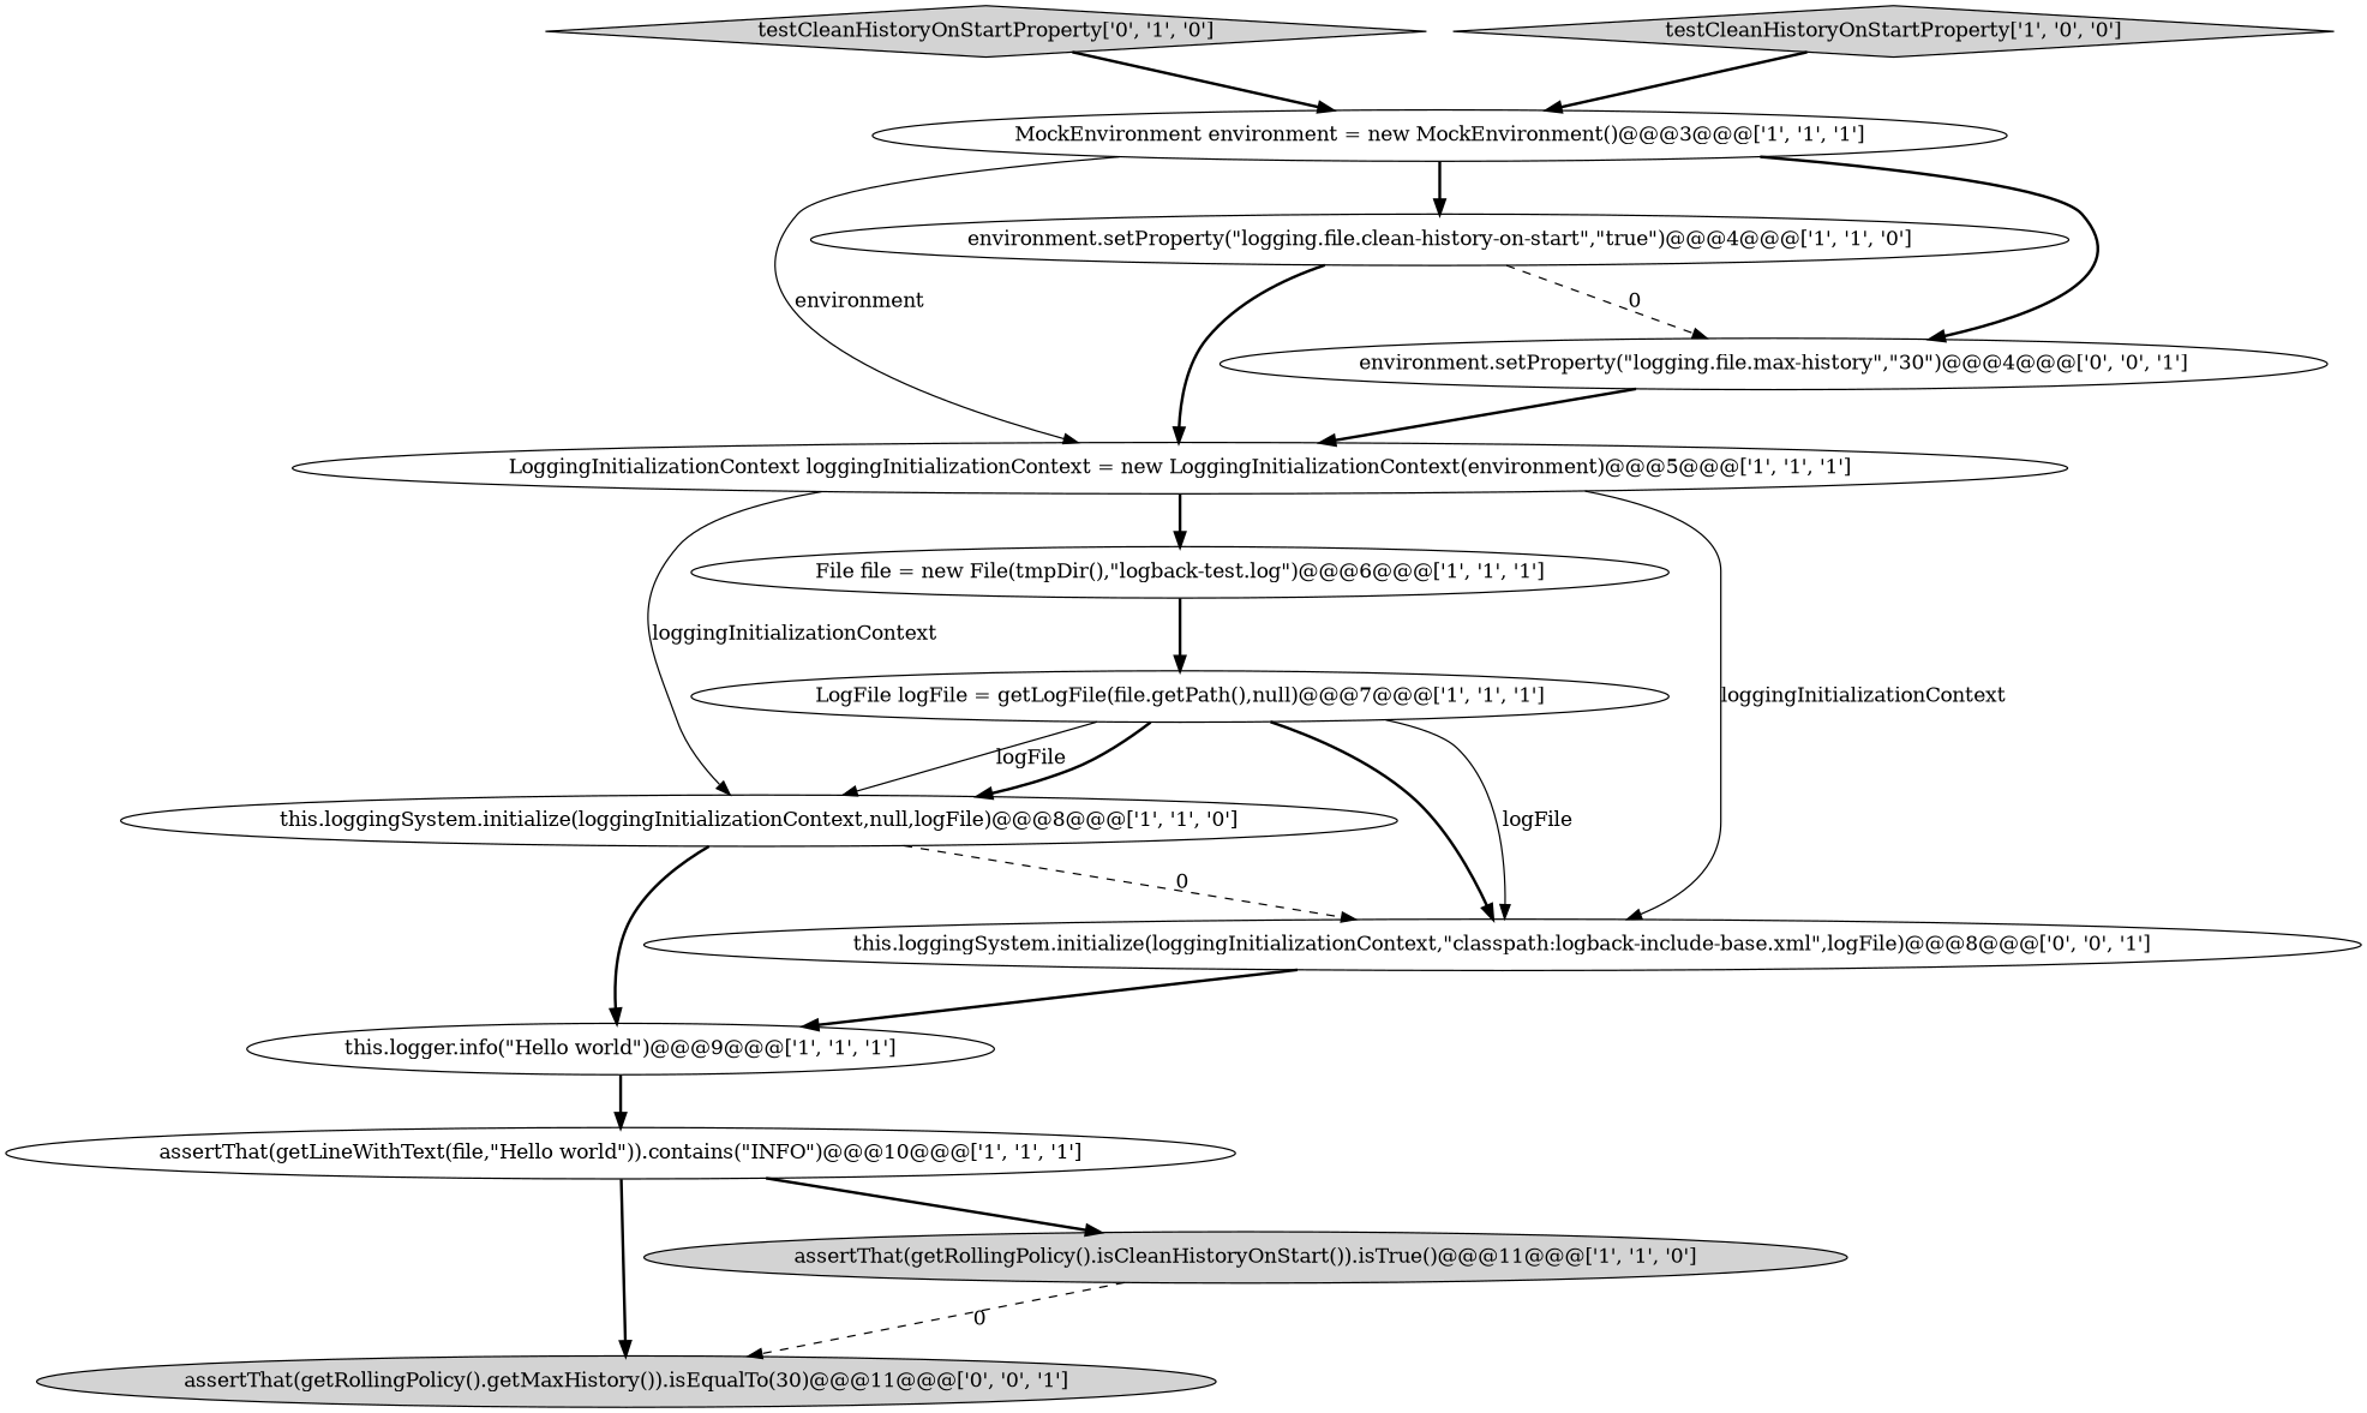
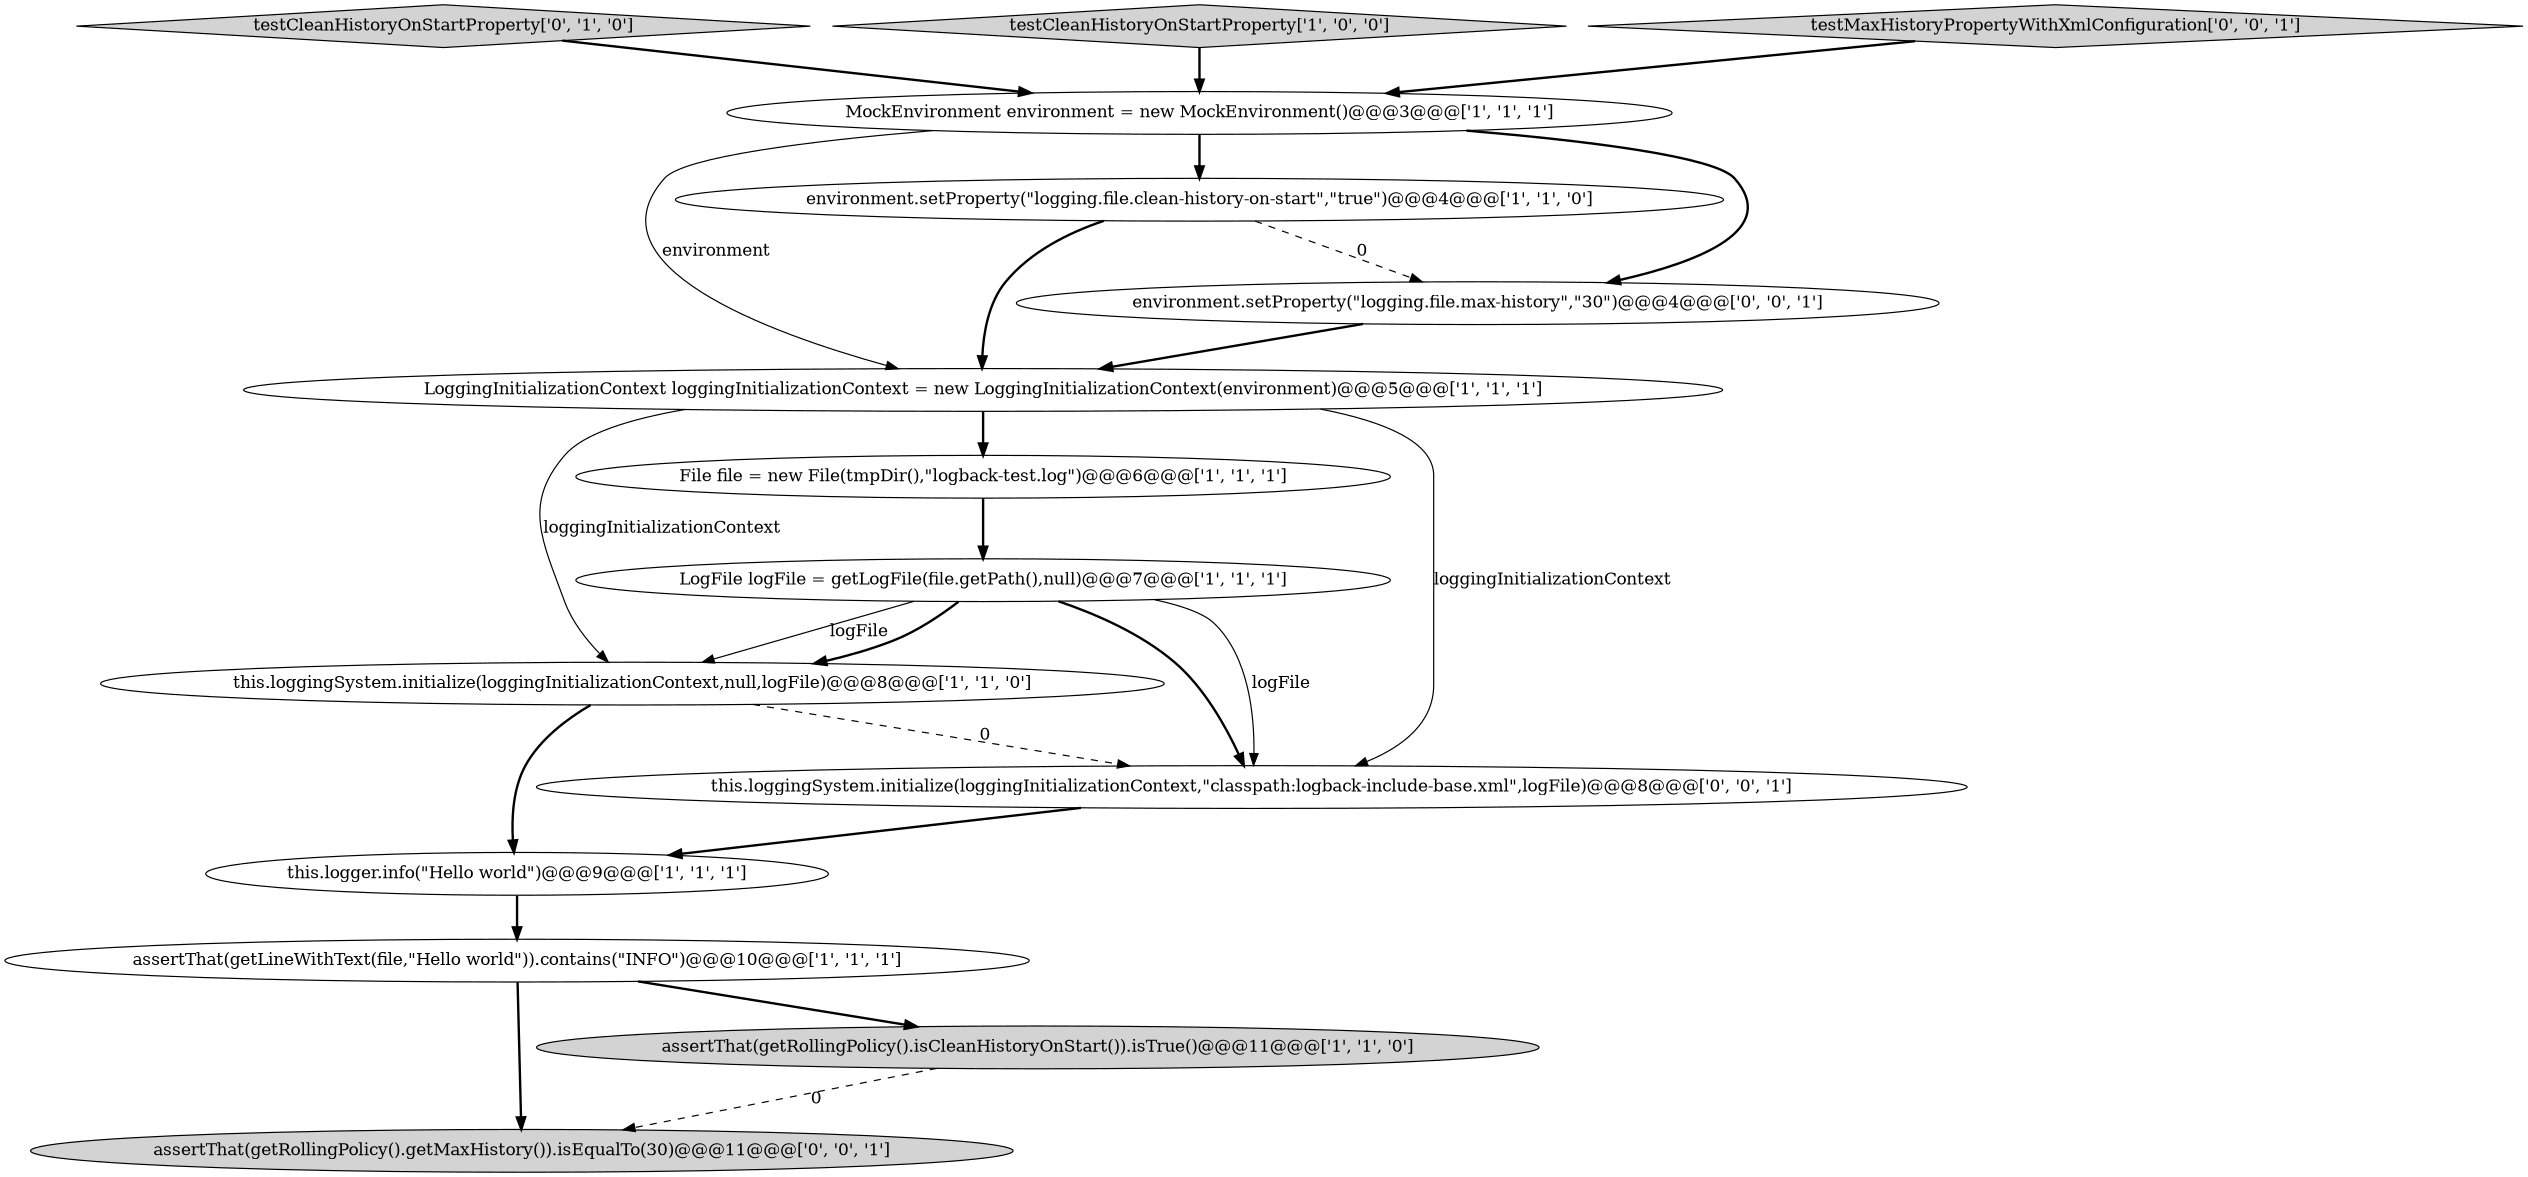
  digraph {
    node [fillcolor=white shape=ellipse style=filled]
    edge [style=bold]
    n1 [label="this.logger.info(\"Hello world\")@@@9@@@['1', '1', '1']"]
    n2 [label="assertThat(getLineWithText(file,\"Hello world\")).contains(\"INFO\")@@@10@@@['1', '1', '1']"]
    n3 [label="File file = new File(tmpDir(),\"logback-test.log\")@@@6@@@['1', '1', '1']"]
    n4 [label="LogFile logFile = getLogFile(file.getPath(),null)@@@7@@@['1', '1', '1']"]
    n5 [fillcolor=lightgray label="testCleanHistoryOnStartProperty['0', '1', '0']" shape=diamond]
    n6 [label="MockEnvironment environment = new MockEnvironment()@@@3@@@['1', '1', '1']"]
    n7 [label="environment.setProperty(\"logging.file.clean-history-on-start\",\"true\")@@@4@@@['1', '1', '0']"]
    n8 [label="environment.setProperty(\"logging.file.max-history\",\"30\")@@@4@@@['0', '0', '1']"]
    n9 [label="LoggingInitializationContext loggingInitializationContext = new LoggingInitializationContext(environment)@@@5@@@['1', '1', '1']"]
    n10 [label="this.loggingSystem.initialize(loggingInitializationContext,\"classpath:logback-include-base.xml\",logFile)@@@8@@@['0', '0', '1']"]
    n11 [label="this.loggingSystem.initialize(loggingInitializationContext,null,logFile)@@@8@@@['1', '1', '0']"]
    n12 [fillcolor=lightgray label="assertThat(getRollingPolicy().isCleanHistoryOnStart()).isTrue()@@@11@@@['1', '1', '0']"]
    n13 [fillcolor=lightgray label="assertThat(getRollingPolicy().getMaxHistory()).isEqualTo(30)@@@11@@@['0', '0', '1']"]
    n14 [fillcolor=lightgray label="testCleanHistoryOnStartProperty['1', '0', '0']" shape=diamond]
+   n15 [fillcolor=lightgray label="testMaxHistoryPropertyWithXmlConfiguration['0', '0', '1']" shape=diamond]
    n1 -> n2
    n2 -> n12
    n2 -> n13
    n3 -> n4
    n4 -> n10 [label=logFile style=solid]
    n4 -> n10
    n4 -> n11 [label=logFile style=solid]
    n4 -> n11
    n5 -> n6
    n6 -> n7
    n6 -> n8
    n6 -> n9 [label=environment style=solid]
    n7 -> n8 [label=0 style=dashed]
    n7 -> n9
    n8 -> n9
    n9 -> n3
    n9 -> n10 [label=loggingInitializationContext style=solid]
    n9 -> n11 [label=loggingInitializationContext style=solid]
    n10 -> n1
    n11 -> n1
    n11 -> n10 [label=0 style=dashed]
    n12 -> n13 [label=0 style=dashed]
    n14 -> n6
+   n15 -> n6
  }
